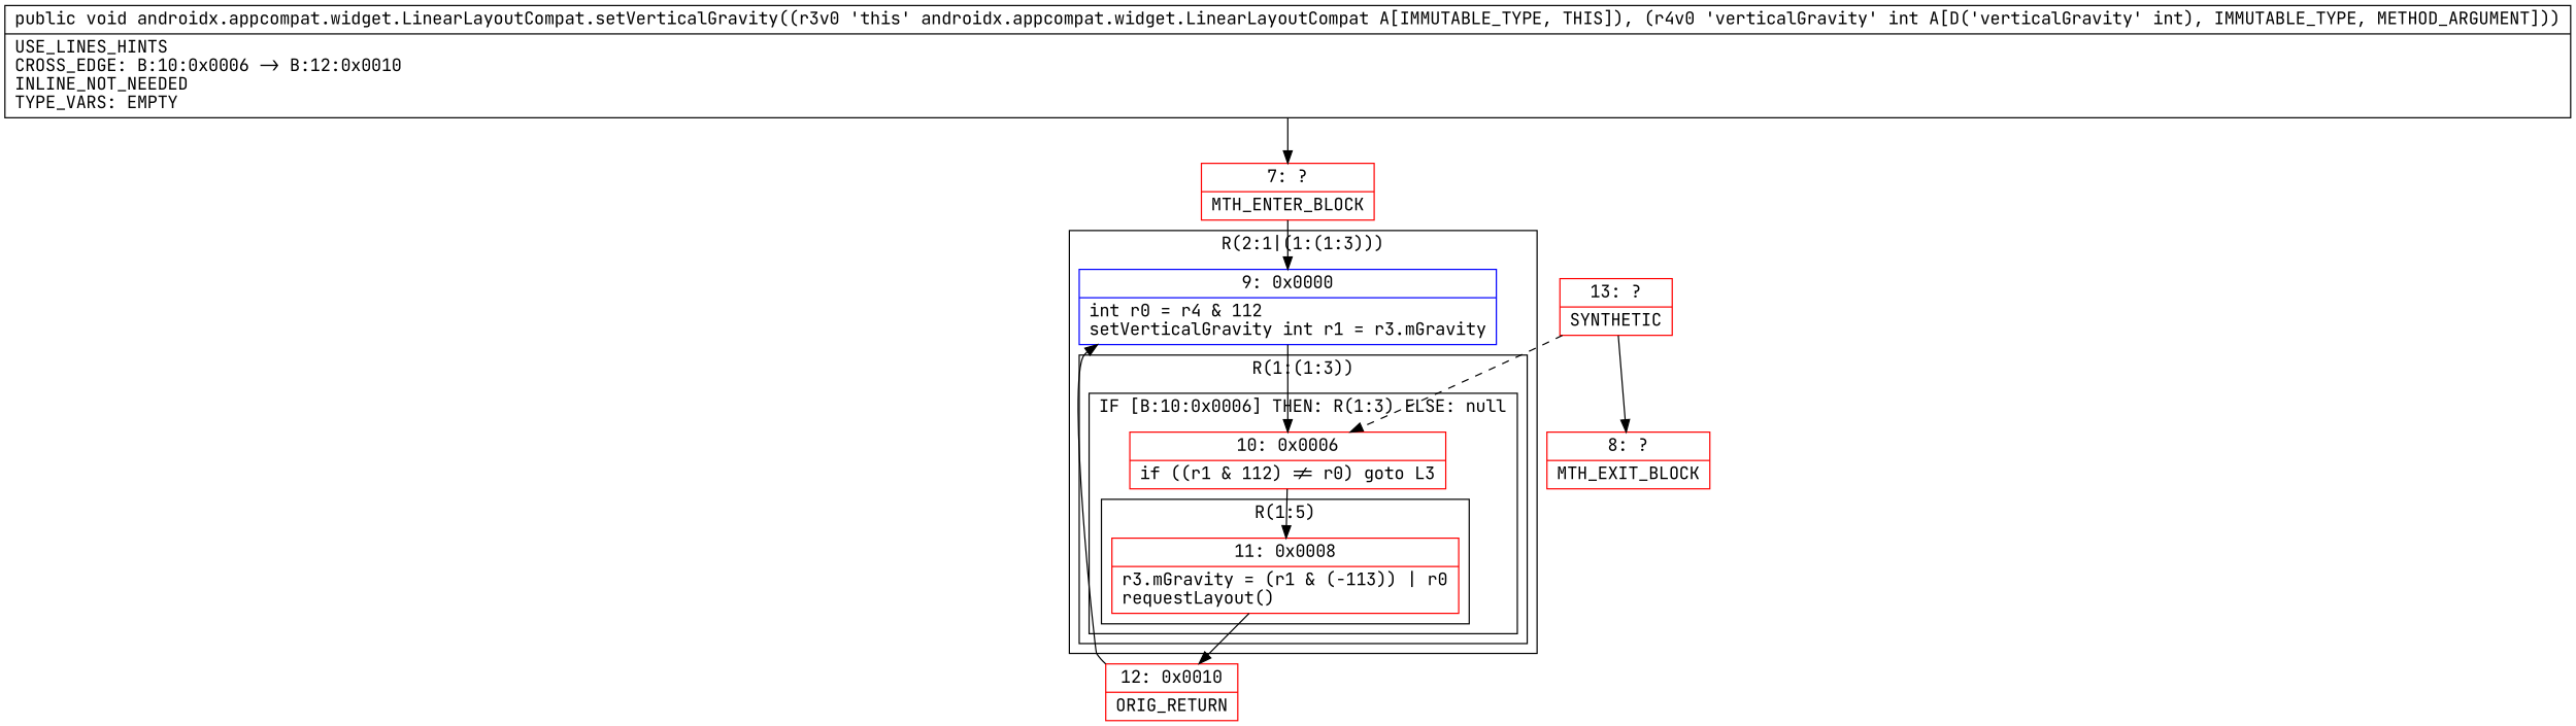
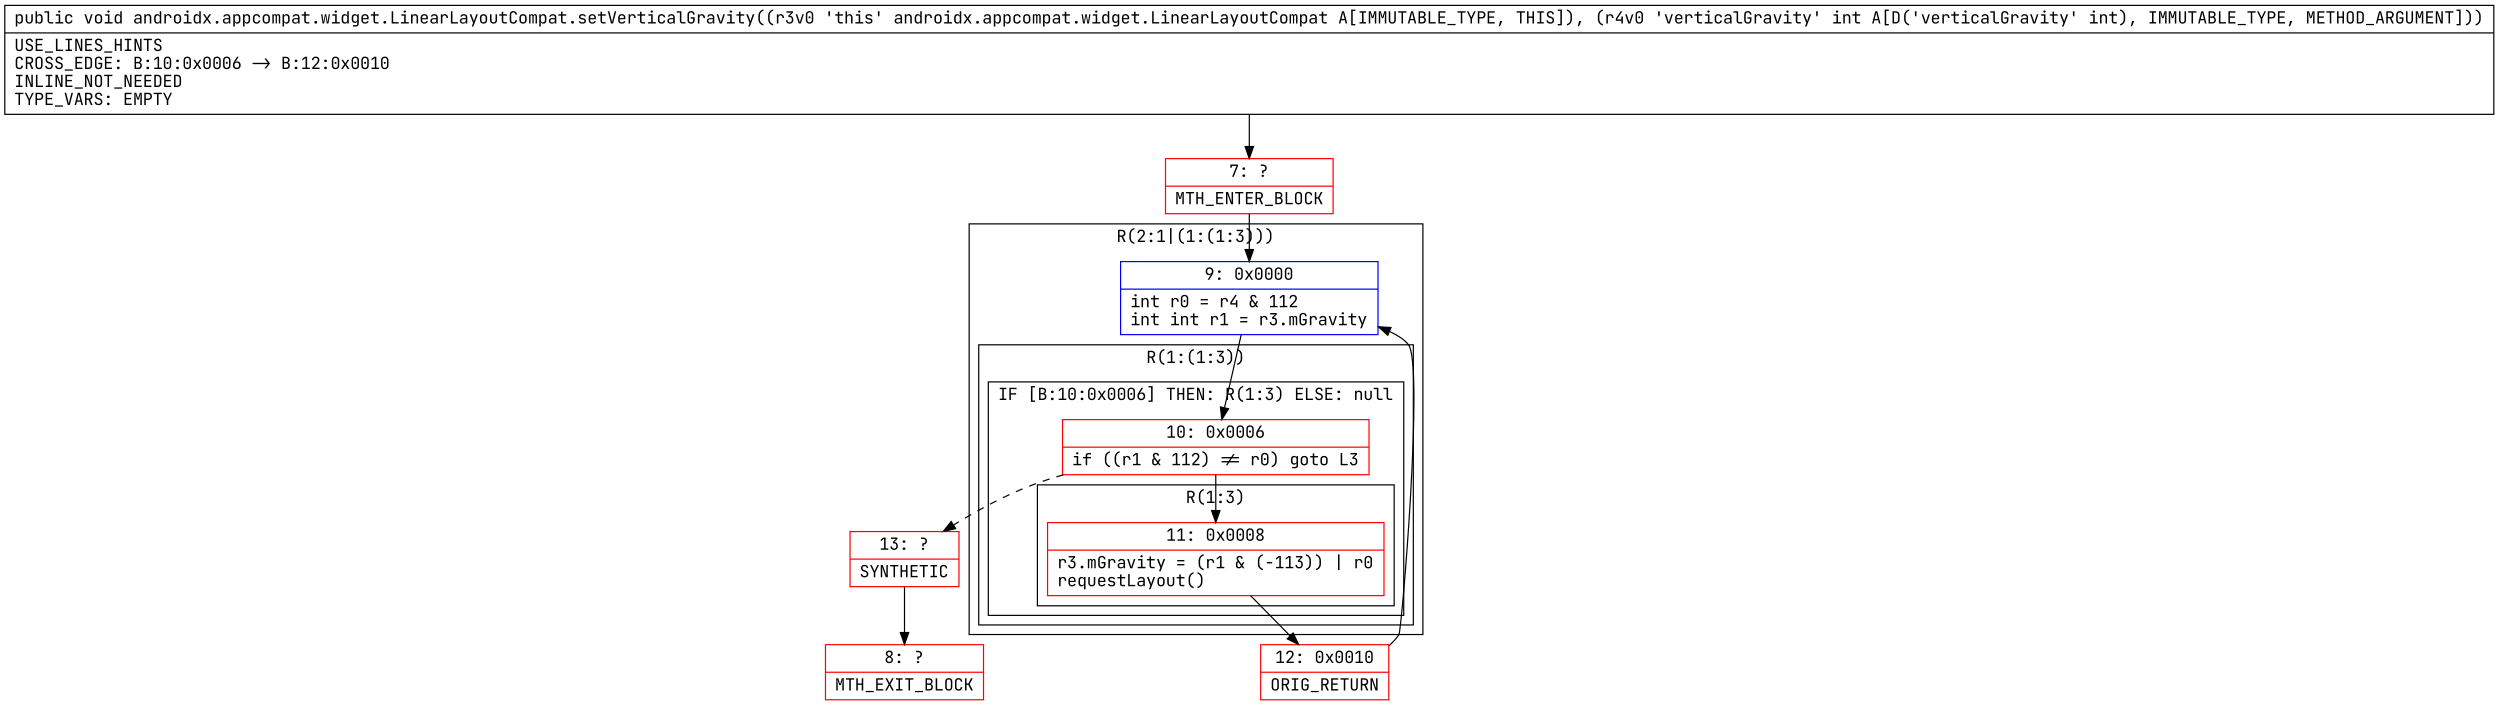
  digraph {
    fontname="JetBrains Mono"
    node [color=red fontname="JetBrains Mono" shape=record]
    edge [fontname="JetBrains Mono"]
    n1 [label="{11\:\ 0x0008|r3.mGravity = (r1 & (\-113)) \| r0\lrequestLayout()\l}"]
    n2 [label="{10\:\ 0x0006|if ((r1 & 112) != r0) goto L3\l}"]
-   n3 [color=blue label="{9\:\ 0x0000|int r0 = r4 & 112\lsetVerticalGravity int r1 = r3.mGravity\l}"]
+   n3 [color=blue label="{9\:\ 0x0000|int r0 = r4 & 112\lint int r1 = r3.mGravity\l}"]
    n4 [label="{12\:\ 0x0010|ORIG_RETURN\l}"]
    n5 [label="{13\:\ ?|SYNTHETIC\l}"]
    n6 [label="{8\:\ ?|MTH_EXIT_BLOCK\l}"]
    n7 [label="{7\:\ ?|MTH_ENTER_BLOCK\l}"]
    n8 [label="{public void androidx.appcompat.widget.LinearLayoutCompat.setVerticalGravity((r3v0 'this' androidx.appcompat.widget.LinearLayoutCompat A[IMMUTABLE_TYPE, THIS]), (r4v0 'verticalGravity' int A[D('verticalGravity' int), IMMUTABLE_TYPE, METHOD_ARGUMENT]))  | USE_LINES_HINTS\lCROSS_EDGE: B:10:0x0006 \-\> B:12:0x0010\lINLINE_NOT_NEEDED\lTYPE_VARS: EMPTY\l}" color=""]
    subgraph cluster_1 {
      label="R(2:1|(1:(1:3)))"
      n3
      subgraph cluster_2 {
        label="R(1:(1:3))"
        subgraph cluster_3 {
          label="IF [B:10:0x0006] THEN: R(1:3) ELSE: null"
          n2
          subgraph cluster_4 {
-           label="R(1:5)"
+           label="R(1:3)"
            n1
          }
        }
      }
    }
    n1 -> n4
    n2 -> n1
-   n5 -> n2 [style=dashed]
+   n2 -> n5 [style=dashed]
    n3 -> n2
    n4 -> n3
    n5 -> n6
    n7 -> n3
    n8 -> n7
  }
